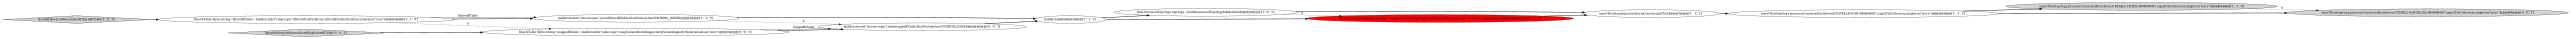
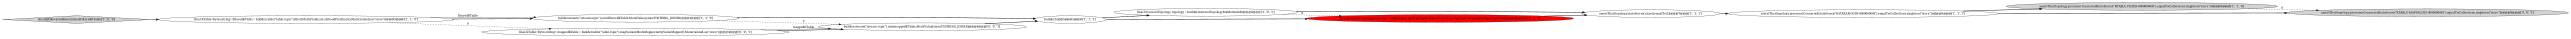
  digraph {
    fontname="Noto Serif"
    rankdir=LR
    node [fillcolor=white fontname="Noto Serif" shape=ellipse style=filled]
    edge [fontname="Noto Serif" style=bold]
    n1 [label="final ProcessorTopology topology = builder.internalTopologyBuilder.build()@@@6@@@['1', '0', '1']"]
    n2 [label="assertThat(topology.stateStores().size(),equalTo(2))@@@7@@@['1', '1', '1']"]
    n3 [fillcolor=red label="final ProcessorTopology topology = builder.internalTopologyBuilder.rewriteTopology(new StreamsConfig(props)).build()@@@6@@@['0', '1', '0']"]
    n4 [label="assertThat(topology.processorConnectedStateStores(\"KSTREAM-JOIN-0000000005\"),equalTo(Collections.singleton(\"store\")))@@@8@@@['1', '1', '1']"]
    n5 [label="final KTable<Bytes,String> mappedKTable = builder.table(\"table-topic\").mapValues(MockMapper.noOpValueMapper(),Materialized.as(\"store\"))@@@3@@@['0', '0', '1']"]
    n6 [label="builder.stream(\"stream-topic\").join(mappedKTable,MockValueJoiner.TOSTRING_JOINER)@@@4@@@['0', '0', '1']"]
    n7 [label="builder.build()@@@5@@@['1', '1', '1']"]
    n8 [fillcolor=lightgray label="shouldAllowJoinMaterializedFilteredKTable['1', '0', '0']" shape=diamond]
    n9 [label="final KTable<Bytes,String> filteredKTable = builder.table(\"table-topic\").filter(MockPredicate.allGoodPredicate(),Materialized.as(\"store\"))@@@3@@@['1', '1', '0']"]
    n10 [label="builder.stream(\"stream-topic\").join(filteredKTable,MockValueJoiner.TOSTRING_JOINER)@@@4@@@['1', '1', '0']"]
-   n11 [fillcolor=lightgray label="shouldAllowJoinMaterializedMapValuedKTable['0', '0', '1']" shape=diamond]
    n12 [fillcolor=lightgray label="assertThat(topology.processorConnectedStateStores(\"KTABLE-FILTER-0000000003\"),equalTo(Collections.singleton(\"store\")))@@@9@@@['1', '1', '0']"]
    n13 [fillcolor=lightgray label="assertThat(topology.processorConnectedStateStores(\"KTABLE-MAPVALUES-0000000003\"),equalTo(Collections.singleton(\"store\")))@@@9@@@['0', '0', '1']"]
    n1 -> n2
    n1 -> n3 [label=0 style=dashed]
    n2 -> n4
    n3 -> n2
    n4 -> n12
    n4 -> n13
    n5 -> n6 [label=mappedKTable style=solid]
    n5 -> n6
    n6 -> n7
    n7 -> n1
    n7 -> n3
    n8 -> n9
    n9 -> n5 [label=0 style=dashed]
    n9 -> n10
    n9 -> n10 [label=filteredKTable style=solid]
    n10 -> n6 [label=0 style=dashed]
    n10 -> n7
-   n11 -> n5
    n12 -> n13 [label=0 style=dashed]
  }
